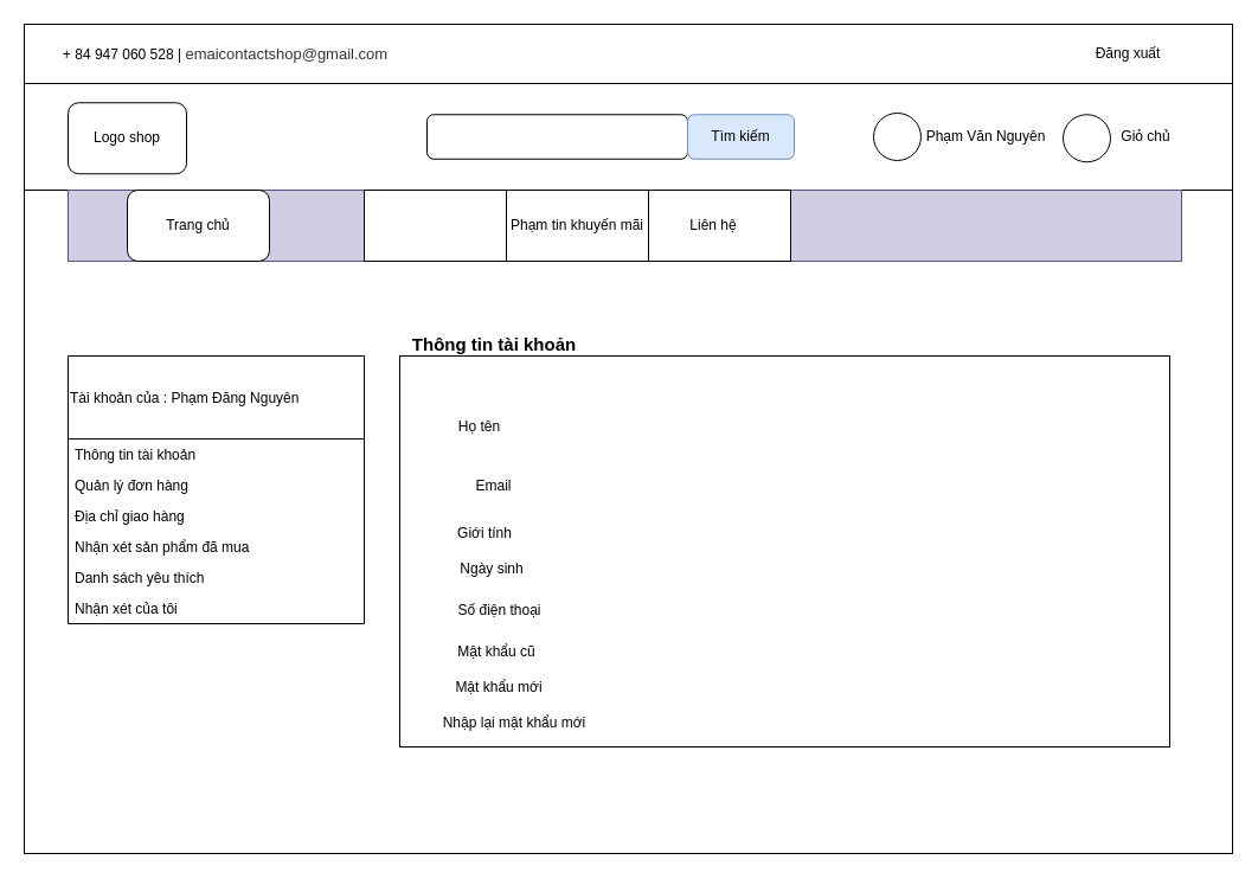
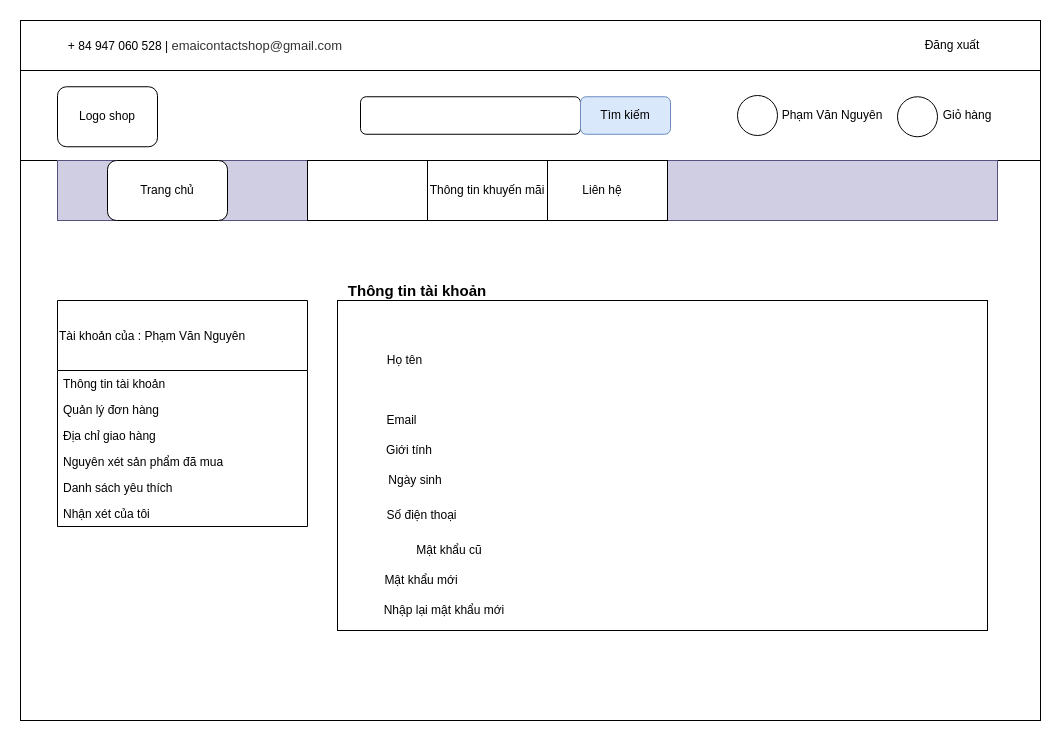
  <mxCell id="0" />
  <mxCell id="1" parent="0" />
  <mxCell id="2" value="" style="rounded=0;whiteSpace=wrap;html=1;" vertex="1" parent="1"><mxGeometry x="20" y="20" width="1020" height="700" as="geometry" /></mxCell>
  <mxCell id="3" value="" style="rounded=0;whiteSpace=wrap;html=1;" vertex="1" parent="1"><mxGeometry x="20" y="20" width="1020" height="50" as="geometry" /></mxCell>
- <mxCell id="4" value="+ 84 947 060 528 |&amp;nbsp;&lt;span style=&quot;color: rgb(51 , 51 , 51) ; font-size: 13px ; background-color: rgb(255 , 255 , 255) ; font-family: &amp;#34;poppins&amp;#34; , sans-serif ; text-align: left&quot;&gt;emaicontactshop@gmail.com&lt;/span&gt;" style="text;html=1;strokeColor=none;fillColor=none;align=center;verticalAlign=middle;whiteSpace=wrap;rounded=0;" vertex="1" parent="1"><mxGeometry x="20" y="30" width="340" height="30" as="geometry" /></mxCell>
+ <mxCell id="4" value="+ 84 947 060 528 |&amp;nbsp;&lt;span style=&quot;color: rgb(51 , 51 , 51) ; font-size: 13px ; background-color: rgb(255 , 255 , 255) ; font-family: &amp;#34;poppins&amp;#34; , sans-serif ; text-align: left&quot;&gt;emaicontactshop@gmail.com&lt;/span&gt;" style="text;html=1;strokeColor=none;fillColor=none;align=center;verticalAlign=middle;whiteSpace=wrap;rounded=0;" vertex="1" parent="1"><mxGeometry x="35" y="30" width="340" height="30" as="geometry" /></mxCell>
  <mxCell id="5" value="Đăng xuất" style="text;html=1;strokeColor=none;fillColor=none;align=center;verticalAlign=middle;whiteSpace=wrap;rounded=0;" vertex="1" parent="1"><mxGeometry x="917" y="35" width="70" height="20" as="geometry" /></mxCell>
  <mxCell id="6" value="" style="rounded=0;whiteSpace=wrap;html=1;shadow=0;glass=0;" vertex="1" parent="1"><mxGeometry x="20" y="70" width="1020" height="90" as="geometry" /></mxCell>
  <mxCell id="7" value="" style="rounded=1;whiteSpace=wrap;html=1;shadow=0;glass=0;" vertex="1" parent="1"><mxGeometry x="57" y="86.25" width="100" height="60" as="geometry" /></mxCell>
  <mxCell id="8" value="Logo shop" style="text;html=1;strokeColor=none;fillColor=none;align=center;verticalAlign=middle;whiteSpace=wrap;rounded=0;shadow=0;glass=0;" vertex="1" parent="1"><mxGeometry x="77" y="106.25" width="60" height="20" as="geometry" /></mxCell>
  <mxCell id="9" value="" style="rounded=1;whiteSpace=wrap;html=1;shadow=0;glass=0;" vertex="1" parent="1"><mxGeometry x="360" y="96.25" width="220" height="37.5" as="geometry" /></mxCell>
  <mxCell id="10" value="" style="rounded=1;whiteSpace=wrap;html=1;shadow=0;glass=0;fillColor=#dae8fc;strokeColor=#6c8ebf;" vertex="1" parent="1"><mxGeometry x="580" y="96.25" width="90" height="37.5" as="geometry" /></mxCell>
  <mxCell id="11" value="Tìm kiếm" style="text;html=1;strokeColor=none;fillColor=none;align=center;verticalAlign=middle;whiteSpace=wrap;rounded=0;" vertex="1" parent="1"><mxGeometry x="590" y="105" width="70" height="20" as="geometry" /></mxCell>
  <mxCell id="12" value="" style="ellipse;whiteSpace=wrap;html=1;aspect=fixed;rounded=0;shadow=0;glass=0;" vertex="1" parent="1"><mxGeometry x="737" y="95" width="40" height="40" as="geometry" /></mxCell>
  <mxCell id="13" value="Phạm Văn Nguyên" style="text;html=1;strokeColor=none;fillColor=none;align=center;verticalAlign=middle;whiteSpace=wrap;rounded=0;shadow=0;glass=0;" vertex="1" parent="1"><mxGeometry x="777" y="105" width="110" height="20" as="geometry" /></mxCell>
  <mxCell id="14" value="" style="ellipse;whiteSpace=wrap;html=1;aspect=fixed;rounded=0;shadow=0;glass=0;" vertex="1" parent="1"><mxGeometry x="897" y="96.25" width="40" height="40" as="geometry" /></mxCell>
- <mxCell id="15" value="Giỏ chủ" style="text;html=1;strokeColor=none;fillColor=none;align=center;verticalAlign=middle;whiteSpace=wrap;rounded=0;shadow=0;glass=0;" vertex="1" parent="1"><mxGeometry x="937" y="105" width="60" height="20" as="geometry" /></mxCell>
+ <mxCell id="15" value="Giỏ hàng" style="text;html=1;strokeColor=none;fillColor=none;align=center;verticalAlign=middle;whiteSpace=wrap;rounded=0;shadow=0;glass=0;" vertex="1" parent="1"><mxGeometry x="937" y="105" width="60" height="20" as="geometry" /></mxCell>
  <mxCell id="16" value="" style="rounded=0;whiteSpace=wrap;html=1;shadow=0;glass=0;fillColor=#d0cee2;strokeColor=#56517e;" vertex="1" parent="1"><mxGeometry x="57" y="160" width="940" height="60" as="geometry" /></mxCell>
  <mxCell id="17" value="" style="rounded=1;whiteSpace=wrap;html=1;shadow=0;glass=0;" vertex="1" parent="1"><mxGeometry x="107" y="160" width="120" height="60" as="geometry" /></mxCell>
  <mxCell id="18" value="Trang chủ" style="text;html=1;strokeColor=none;fillColor=none;align=center;verticalAlign=middle;whiteSpace=wrap;rounded=0;shadow=0;glass=0;" vertex="1" parent="1"><mxGeometry y="180" width="100" height="20" as="geometry" x="117" /></mxCell>
  <mxCell id="19" value="" style="rounded=0;whiteSpace=wrap;html=1;shadow=0;glass=0;" vertex="1" parent="1"><mxGeometry x="307" y="160" width="120" height="60" as="geometry" /></mxCell>
  <mxCell id="20" value="" style="rounded=0;whiteSpace=wrap;html=1;shadow=0;glass=0;" vertex="1" parent="1"><mxGeometry x="427" y="160" width="120" height="60" as="geometry" /></mxCell>
  <mxCell id="21" value="" style="rounded=0;whiteSpace=wrap;html=1;shadow=0;glass=0;" vertex="1" parent="1"><mxGeometry x="547" y="160" width="120" height="60" as="geometry" /></mxCell>
- <mxCell id="22" value="Phạm tin khuyến mãi" style="text;html=1;strokeColor=none;fillColor=none;align=center;verticalAlign=middle;whiteSpace=wrap;rounded=0;shadow=0;glass=0;" vertex="1" parent="1"><mxGeometry x="427" y="180" width="120" height="20" as="geometry" /></mxCell>
+ <mxCell id="22" value="Thông tin khuyến mãi" style="text;html=1;strokeColor=none;fillColor=none;align=center;verticalAlign=middle;whiteSpace=wrap;rounded=0;shadow=0;glass=0;" vertex="1" parent="1"><mxGeometry x="427" y="180" width="120" height="20" as="geometry" /></mxCell>
  <mxCell id="23" value="Liên hệ" style="text;html=1;strokeColor=none;fillColor=none;align=center;verticalAlign=middle;whiteSpace=wrap;rounded=0;shadow=0;glass=0;" vertex="1" parent="1"><mxGeometry x="557" y="180" width="90" height="20" as="geometry" /></mxCell>
- <mxCell id="24" value="Tài khoản của : Phạm Đăng Nguyên" style="swimlane;fontStyle=0;childLayout=stackLayout;horizontal=1;startSize=70;fillColor=none;horizontalStack=0;resizeParent=1;resizeParentMax=0;resizeLast=0;collapsible=1;marginBottom=0;align=left;" vertex="1" parent="1"><mxGeometry x="57" y="300" width="250" height="226" as="geometry" /></mxCell>
+ <mxCell id="24" value="Tài khoản của : Phạm Văn Nguyên" style="swimlane;fontStyle=0;childLayout=stackLayout;horizontal=1;startSize=70;fillColor=none;horizontalStack=0;resizeParent=1;resizeParentMax=0;resizeLast=0;collapsible=1;marginBottom=0;align=left;" vertex="1" parent="1"><mxGeometry x="57" y="300" width="250" height="226" as="geometry" /></mxCell>
  <mxCell id="25" value="Thông tin tài khoản" style="text;strokeColor=none;fillColor=none;align=left;verticalAlign=top;spacingLeft=4;spacingRight=4;overflow=hidden;rotatable=0;points=[[0,0.5],[1,0.5]];portConstraint=eastwest;" vertex="1" parent="24"><mxGeometry y="70" width="250" height="26" as="geometry" /></mxCell>
  <mxCell id="26" value="Quản lý đơn hàng" style="text;strokeColor=none;fillColor=none;align=left;verticalAlign=top;spacingLeft=4;spacingRight=4;overflow=hidden;rotatable=0;points=[[0,0.5],[1,0.5]];portConstraint=eastwest;" vertex="1" parent="24"><mxGeometry y="96" width="250" height="26" as="geometry" /></mxCell>
  <mxCell id="27" value="Địa chỉ giao hàng" style="text;strokeColor=none;fillColor=none;align=left;verticalAlign=top;spacingLeft=4;spacingRight=4;overflow=hidden;rotatable=0;points=[[0,0.5],[1,0.5]];portConstraint=eastwest;" vertex="1" parent="24"><mxGeometry y="122" width="250" height="26" as="geometry" /></mxCell>
- <mxCell id="28" value="Nhận xét sản phẩm đã mua" style="text;strokeColor=none;fillColor=none;align=left;verticalAlign=top;spacingLeft=4;spacingRight=4;overflow=hidden;rotatable=0;points=[[0,0.5],[1,0.5]];portConstraint=eastwest;" vertex="1" parent="24"><mxGeometry y="148" width="250" height="26" as="geometry" /></mxCell>
+ <mxCell id="28" value="Nguyên xét sản phẩm đã mua" style="text;strokeColor=none;fillColor=none;align=left;verticalAlign=top;spacingLeft=4;spacingRight=4;overflow=hidden;rotatable=0;points=[[0,0.5],[1,0.5]];portConstraint=eastwest;" vertex="1" parent="24"><mxGeometry y="148" width="250" height="26" as="geometry" /></mxCell>
  <mxCell id="29" value="Danh sách yêu thích" style="text;strokeColor=none;fillColor=none;align=left;verticalAlign=top;spacingLeft=4;spacingRight=4;overflow=hidden;rotatable=0;points=[[0,0.5],[1,0.5]];portConstraint=eastwest;" vertex="1" parent="24"><mxGeometry y="174" width="250" height="26" as="geometry" /></mxCell>
  <mxCell id="30" value="Nhận xét của tôi" style="text;strokeColor=none;fillColor=none;align=left;verticalAlign=top;spacingLeft=4;spacingRight=4;overflow=hidden;rotatable=0;points=[[0,0.5],[1,0.5]];portConstraint=eastwest;" vertex="1" parent="24"><mxGeometry y="200" width="250" height="26" as="geometry" /></mxCell>
  <mxCell id="31" value="" style="rounded=0;whiteSpace=wrap;html=1;align=left;" vertex="1" parent="1"><mxGeometry x="337" y="300" width="650" height="330" as="geometry" /></mxCell>
  <mxCell id="32" value="&lt;b&gt;&lt;font style=&quot;font-size: 15px&quot;&gt;Thông tin tài khoản&lt;/font&gt;&lt;/b&gt;" style="text;html=1;strokeColor=none;fillColor=none;align=center;verticalAlign=middle;whiteSpace=wrap;rounded=0;" vertex="1" parent="1"><mxGeometry x="337" y="280" width="160" height="20" as="geometry" /></mxCell>
  <mxCell id="33" value="Họ tên" style="text;html=1;strokeColor=none;fillColor=none;align=center;verticalAlign=middle;whiteSpace=wrap;rounded=0;" vertex="1" parent="1"><mxGeometry x="372" y="350" width="65" height="20" as="geometry" /></mxCell>
  <mxCell id="34" value="Số điện thoại" style="text;html=1;strokeColor=none;fillColor=none;align=center;verticalAlign=middle;whiteSpace=wrap;rounded=0;" vertex="1" parent="1"><mxGeometry x="384.5" y="505" width="72.5" height="20" as="geometry" /></mxCell>
- <mxCell id="35" value="Email" style="text;html=1;strokeColor=none;fillColor=none;align=center;verticalAlign=middle;whiteSpace=wrap;rounded=0;" vertex="1" parent="1"><mxGeometry x="399.5" y="400" width="32.5" height="20" as="geometry" /></mxCell>
+ <mxCell id="35" value="Email" style="text;html=1;strokeColor=none;fillColor=none;align=center;verticalAlign=middle;whiteSpace=wrap;rounded=0;" vertex="1" parent="1"><mxGeometry x="384.5" y="410" width="32.5" height="20" as="geometry" /></mxCell>
  <mxCell id="36" value="Giới tính" style="text;html=1;strokeColor=none;fillColor=none;align=center;verticalAlign=middle;whiteSpace=wrap;rounded=0;" vertex="1" parent="1"><mxGeometry x="380.75" y="440" width="56.25" height="20" as="geometry" /></mxCell>
  <mxCell id="37" value="Ngày sinh" style="text;html=1;strokeColor=none;fillColor=none;align=center;verticalAlign=middle;whiteSpace=wrap;rounded=0;" vertex="1" parent="1"><mxGeometry x="384.5" y="470" width="60" height="20" as="geometry" /></mxCell>
- <mxCell id="38" value="Mật khẩu cũ" style="text;html=1;strokeColor=none;fillColor=none;align=center;verticalAlign=middle;whiteSpace=wrap;rounded=0;" vertex="1" parent="1"><mxGeometry x="380.75" y="540" width="76.25" height="20" as="geometry" /></mxCell>
+ <mxCell id="38" value="Mật khẩu cũ" style="text;html=1;strokeColor=none;fillColor=none;align=center;verticalAlign=middle;whiteSpace=wrap;rounded=0;" vertex="1" parent="1"><mxGeometry x="410.75" y="540" width="76.25" height="20" as="geometry" /></mxCell>
  <mxCell id="39" value="Mật khẩu mới" style="text;html=1;strokeColor=none;fillColor=none;align=center;verticalAlign=middle;whiteSpace=wrap;rounded=0;" vertex="1" parent="1"><mxGeometry x="380.75" y="570" width="80" height="20" as="geometry" /></mxCell>
- <mxCell id="40" value="Nhập lại mật khẩu mới" style="text;html=1;strokeColor=none;fillColor=none;align=center;verticalAlign=middle;whiteSpace=wrap;rounded=0;" vertex="1" parent="1"><mxGeometry x="370.75" y="600" width="126.25" height="20" as="geometry" /></mxCell>
+ <mxCell id="40" value="Nhập lại mật khẩu mới" style="text;html=1;strokeColor=none;fillColor=none;align=center;verticalAlign=middle;whiteSpace=wrap;rounded=0;" vertex="1" parent="1"><mxGeometry x="380.75" y="600" width="126.25" height="20" as="geometry" /></mxCell>
